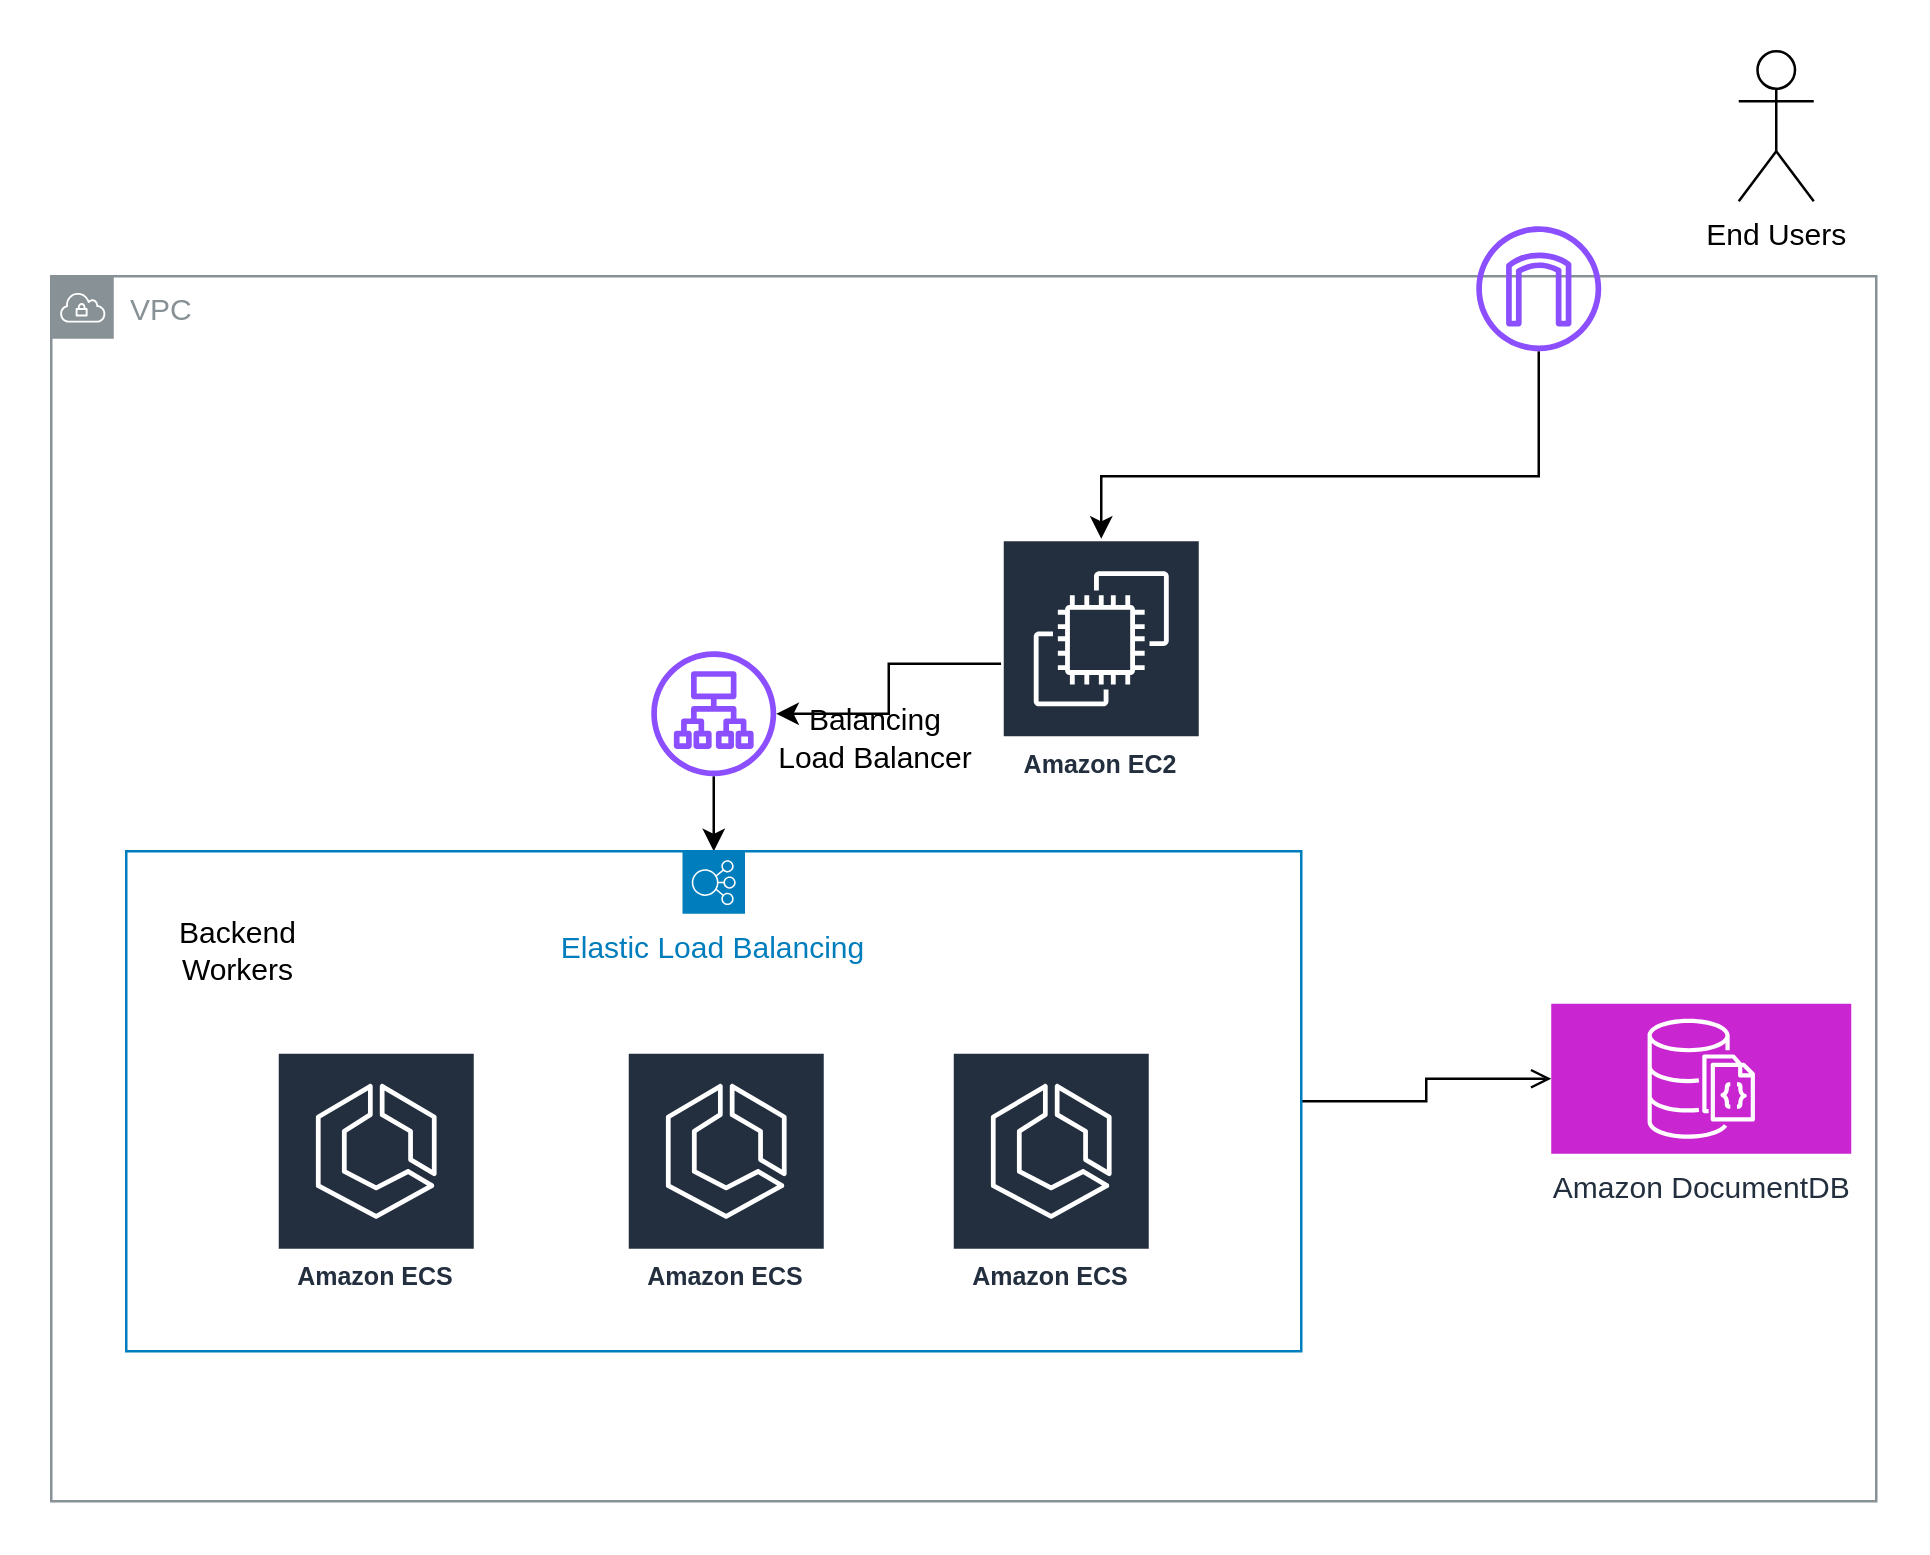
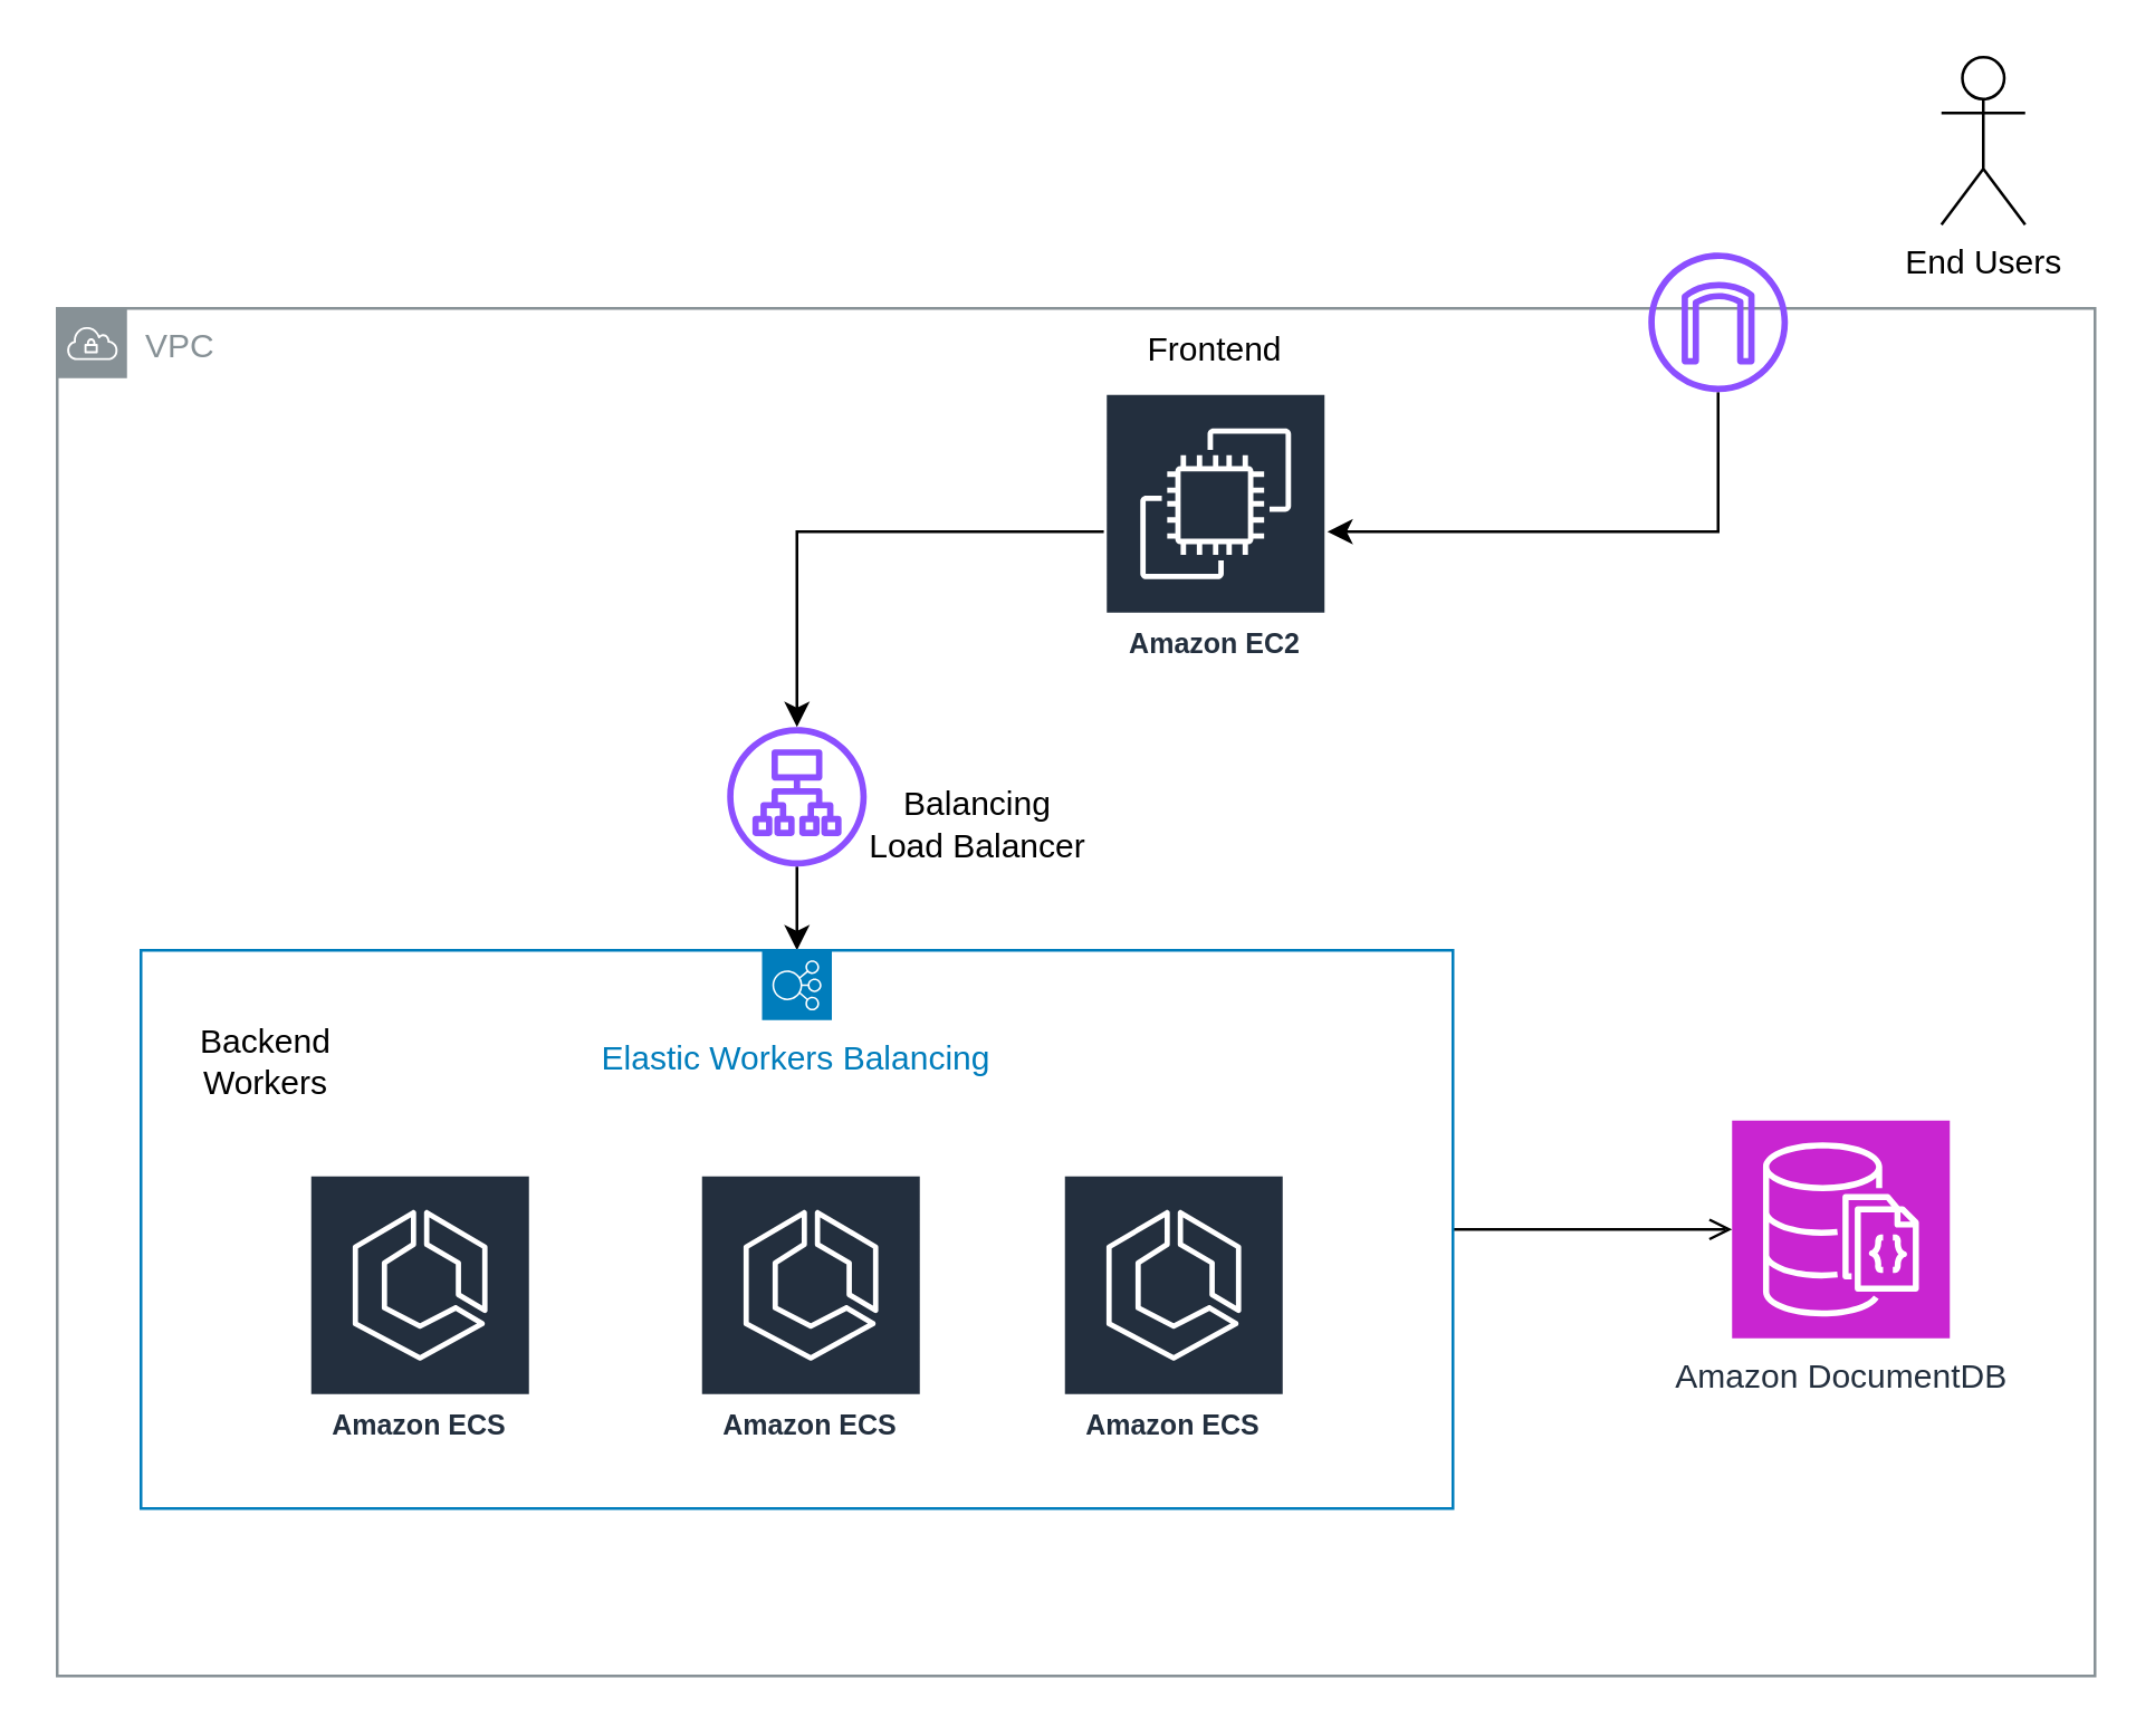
  <mxCell id="0" />
  <mxCell id="1" parent="0" />
  <mxCell id="2" value="VPC" style="sketch=0;outlineConnect=0;gradientColor=none;html=1;whiteSpace=wrap;fontSize=12;fontStyle=0;shape=mxgraph.aws4.group;grIcon=mxgraph.aws4.group_vpc;strokeColor=#879196;fillColor=none;verticalAlign=top;align=left;spacingLeft=30;fontColor=#879196;dashed=0;" vertex="1" parent="1"><mxGeometry x="20" y="110" width="730" height="490" as="geometry" /></mxCell>
  <mxCell id="3" value="Amazon ECS" style="sketch=0;outlineConnect=0;fontColor=#232F3E;gradientColor=none;strokeColor=#ffffff;fillColor=#232F3E;dashed=0;verticalLabelPosition=middle;verticalAlign=bottom;align=center;html=1;whiteSpace=wrap;fontSize=10;fontStyle=1;spacing=3;shape=mxgraph.aws4.productIcon;prIcon=mxgraph.aws4.ecs;" vertex="1" parent="1"><mxGeometry x="110" y="420" width="80" height="100" as="geometry" /></mxCell>
  <mxCell id="4" value="Amazon ECS" style="sketch=0;outlineConnect=0;fontColor=#232F3E;gradientColor=none;strokeColor=#ffffff;fillColor=#232F3E;dashed=0;verticalLabelPosition=middle;verticalAlign=bottom;align=center;html=1;whiteSpace=wrap;fontSize=10;fontStyle=1;spacing=3;shape=mxgraph.aws4.productIcon;prIcon=mxgraph.aws4.ecs;" vertex="1" parent="1"><mxGeometry x="250" y="420" width="80" height="100" as="geometry" /></mxCell>
  <mxCell id="5" value="Amazon ECS" style="sketch=0;outlineConnect=0;fontColor=#232F3E;gradientColor=none;strokeColor=#ffffff;fillColor=#232F3E;dashed=0;verticalLabelPosition=middle;verticalAlign=bottom;align=center;html=1;whiteSpace=wrap;fontSize=10;fontStyle=1;spacing=3;shape=mxgraph.aws4.productIcon;prIcon=mxgraph.aws4.ecs;" vertex="1" parent="1"><mxGeometry x="380" y="420" width="80" height="100" as="geometry" /></mxCell>
  <mxCell id="6" value="" style="edgeStyle=orthogonalEdgeStyle;rounded=0;orthogonalLoop=1;jettySize=auto;html=1;" edge="1" parent="1" source="7" target="9"><mxGeometry relative="1" as="geometry" /></mxCell>
  <mxCell id="7" value="" style="sketch=0;outlineConnect=0;fontColor=#232F3E;gradientColor=none;fillColor=#8C4FFF;strokeColor=none;dashed=0;verticalLabelPosition=bottom;verticalAlign=top;align=center;html=1;fontSize=12;fontStyle=0;aspect=fixed;pointerEvents=1;shape=mxgraph.aws4.application_load_balancer;" vertex="1" parent="1"><mxGeometry x="260" y="260" width="50" height="50" as="geometry" /></mxCell>
  <mxCell id="8" value="" style="edgeStyle=orthogonalEdgeStyle;rounded=0;orthogonalLoop=1;jettySize=auto;html=1;endArrow=open;" edge="1" parent="1" source="9" target="10"><mxGeometry relative="1" as="geometry" /></mxCell>
- <mxCell id="9" value="Elastic Load Balancing" style="sketch=0;outlineConnect=0;gradientColor=none;html=1;whiteSpace=wrap;fontSize=12;fontStyle=0;shape=mxgraph.aws4.groupCenter;grIcon=mxgraph.aws4.group_elastic_load_balancing;grStroke=1;strokeColor=#007DBC;fillColor=none;verticalAlign=top;align=center;fontColor=#007DBC;dashed=0;spacingTop=25;" vertex="1" parent="1"><mxGeometry x="50" y="340" width="470" height="200" as="geometry" /></mxCell>
- <mxCell id="10" value="Amazon DocumentDB" style="sketch=0;points=[[0,0,0],[0.25,0,0],[0.5,0,0],[0.75,0,0],[1,0,0],[0,1,0],[0.25,1,0],[0.5,1,0],[0.75,1,0],[1,1,0],[0,0.25,0],[0,0.5,0],[0,0.75,0],[1,0.25,0],[1,0.5,0],[1,0.75,0]];outlineConnect=0;fontColor=#232F3E;fillColor=#C925D1;strokeColor=#ffffff;dashed=0;verticalLabelPosition=bottom;verticalAlign=top;align=center;html=1;fontSize=12;fontStyle=0;aspect=fixed;shape=mxgraph.aws4.resourceIcon;resIcon=mxgraph.aws4.documentdb_with_mongodb_compatibility;" vertex="1" parent="1"><mxGeometry x="620" y="401" width="120" height="60" as="geometry" /></mxCell>
+ <mxCell id="9" value="Elastic Workers Balancing" style="sketch=0;outlineConnect=0;gradientColor=none;html=1;whiteSpace=wrap;fontSize=12;fontStyle=0;shape=mxgraph.aws4.groupCenter;grIcon=mxgraph.aws4.group_elastic_load_balancing;grStroke=1;strokeColor=#007DBC;fillColor=none;verticalAlign=top;align=center;fontColor=#007DBC;dashed=0;spacingTop=25;" vertex="1" parent="1"><mxGeometry x="50" y="340" width="470" height="200" as="geometry" /></mxCell>
+ <mxCell id="10" value="Amazon DocumentDB" style="sketch=0;points=[[0,0,0],[0.25,0,0],[0.5,0,0],[0.75,0,0],[1,0,0],[0,1,0],[0.25,1,0],[0.5,1,0],[0.75,1,0],[1,1,0],[0,0.25,0],[0,0.5,0],[0,0.75,0],[1,0.25,0],[1,0.5,0],[1,0.75,0]];outlineConnect=0;fontColor=#232F3E;fillColor=#C925D1;strokeColor=#ffffff;dashed=0;verticalLabelPosition=bottom;verticalAlign=top;align=center;html=1;fontSize=12;fontStyle=0;aspect=fixed;shape=mxgraph.aws4.resourceIcon;resIcon=mxgraph.aws4.documentdb_with_mongodb_compatibility;" vertex="1" parent="1"><mxGeometry x="620" y="401" width="78" height="78" as="geometry" /></mxCell>
  <mxCell id="11" style="edgeStyle=orthogonalEdgeStyle;rounded=0;orthogonalLoop=1;jettySize=auto;html=1;" edge="1" parent="1" source="12" target="7"><mxGeometry relative="1" as="geometry" /></mxCell>
- <mxCell id="12" value="Amazon EC2" style="sketch=0;outlineConnect=0;fontColor=#232F3E;gradientColor=none;strokeColor=#ffffff;fillColor=#232F3E;dashed=0;verticalLabelPosition=middle;verticalAlign=bottom;align=center;html=1;whiteSpace=wrap;fontSize=10;fontStyle=1;spacing=3;shape=mxgraph.aws4.productIcon;prIcon=mxgraph.aws4.ec2;" vertex="1" parent="1"><mxGeometry x="400" y="215" width="80" height="100" as="geometry" /></mxCell>
+ <mxCell id="12" value="Amazon EC2" style="sketch=0;outlineConnect=0;fontColor=#232F3E;gradientColor=none;strokeColor=#ffffff;fillColor=#232F3E;dashed=0;verticalLabelPosition=middle;verticalAlign=bottom;align=center;html=1;whiteSpace=wrap;fontSize=10;fontStyle=1;spacing=3;shape=mxgraph.aws4.productIcon;prIcon=mxgraph.aws4.ec2;" vertex="1" parent="1"><mxGeometry x="395" y="140" width="80" height="100" as="geometry" /></mxCell>
  <mxCell id="13" style="edgeStyle=orthogonalEdgeStyle;rounded=0;orthogonalLoop=1;jettySize=auto;html=1;" edge="1" parent="1" source="14" target="12"><mxGeometry relative="1" as="geometry"><Array as="points"><mxPoint x="615" y="190" /></Array></mxGeometry></mxCell>
  <mxCell id="14" value="" style="sketch=0;outlineConnect=0;fontColor=#232F3E;gradientColor=none;fillColor=#8C4FFF;strokeColor=none;dashed=0;verticalLabelPosition=bottom;verticalAlign=top;align=center;html=1;fontSize=12;fontStyle=0;aspect=fixed;pointerEvents=1;shape=mxgraph.aws4.internet_gateway;" vertex="1" parent="1"><mxGeometry x="590" y="90" width="50" height="50" as="geometry" /></mxCell>
  <mxCell id="15" value="Balancing Load Balancer" style="text;html=1;align=center;verticalAlign=middle;whiteSpace=wrap;rounded=0;" vertex="1" parent="1"><mxGeometry x="310" y="280" width="80" height="30" as="geometry" /></mxCell>
  <mxCell id="16" value="Backend Workers" style="text;html=1;align=center;verticalAlign=middle;whiteSpace=wrap;rounded=0;" vertex="1" parent="1"><mxGeometry x="65" y="365" width="60" height="30" as="geometry" /></mxCell>
+ <mxCell id="17" value="Frontend" style="text;html=1;align=center;verticalAlign=middle;whiteSpace=wrap;rounded=0;" vertex="1" parent="1"><mxGeometry x="405" y="110" width="60" height="30" as="geometry" /></mxCell>
  <mxCell id="18" value="End Users" style="shape=umlActor;verticalLabelPosition=bottom;verticalAlign=top;html=1;outlineConnect=0;" vertex="1" parent="1"><mxGeometry x="695" y="20" width="30" height="60" as="geometry" /></mxCell>
